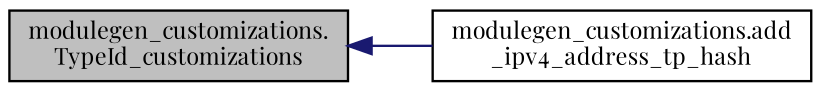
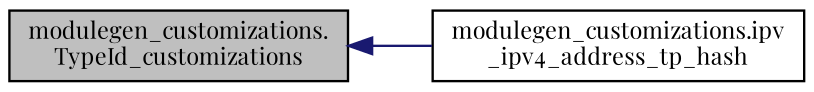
  digraph {
    rankdir=LR
    fontname="Playfair Display"
    node [color=black fontname="Playfair Display" fontsize=10 shape=record style=filled]
    n1 [fillcolor=grey75 fontcolor=black height=0.2 label="modulegen_customizations.\lTypeId_customizations" width=0.4]
-   n2 [fillcolor=white height=0.2 label="modulegen_customizations.add\l_ipv4_address_tp_hash" width=0.4]
+   n2 [fillcolor=white height=0.2 label="modulegen_customizations.ipv\l_ipv4_address_tp_hash" width=0.4]
    n1 -> n2 [color=midnightblue dir=back fontname="Playfair Display" fontsize=10 labelfontname=Helvetica labelfontsize=10 style=solid]
  }
